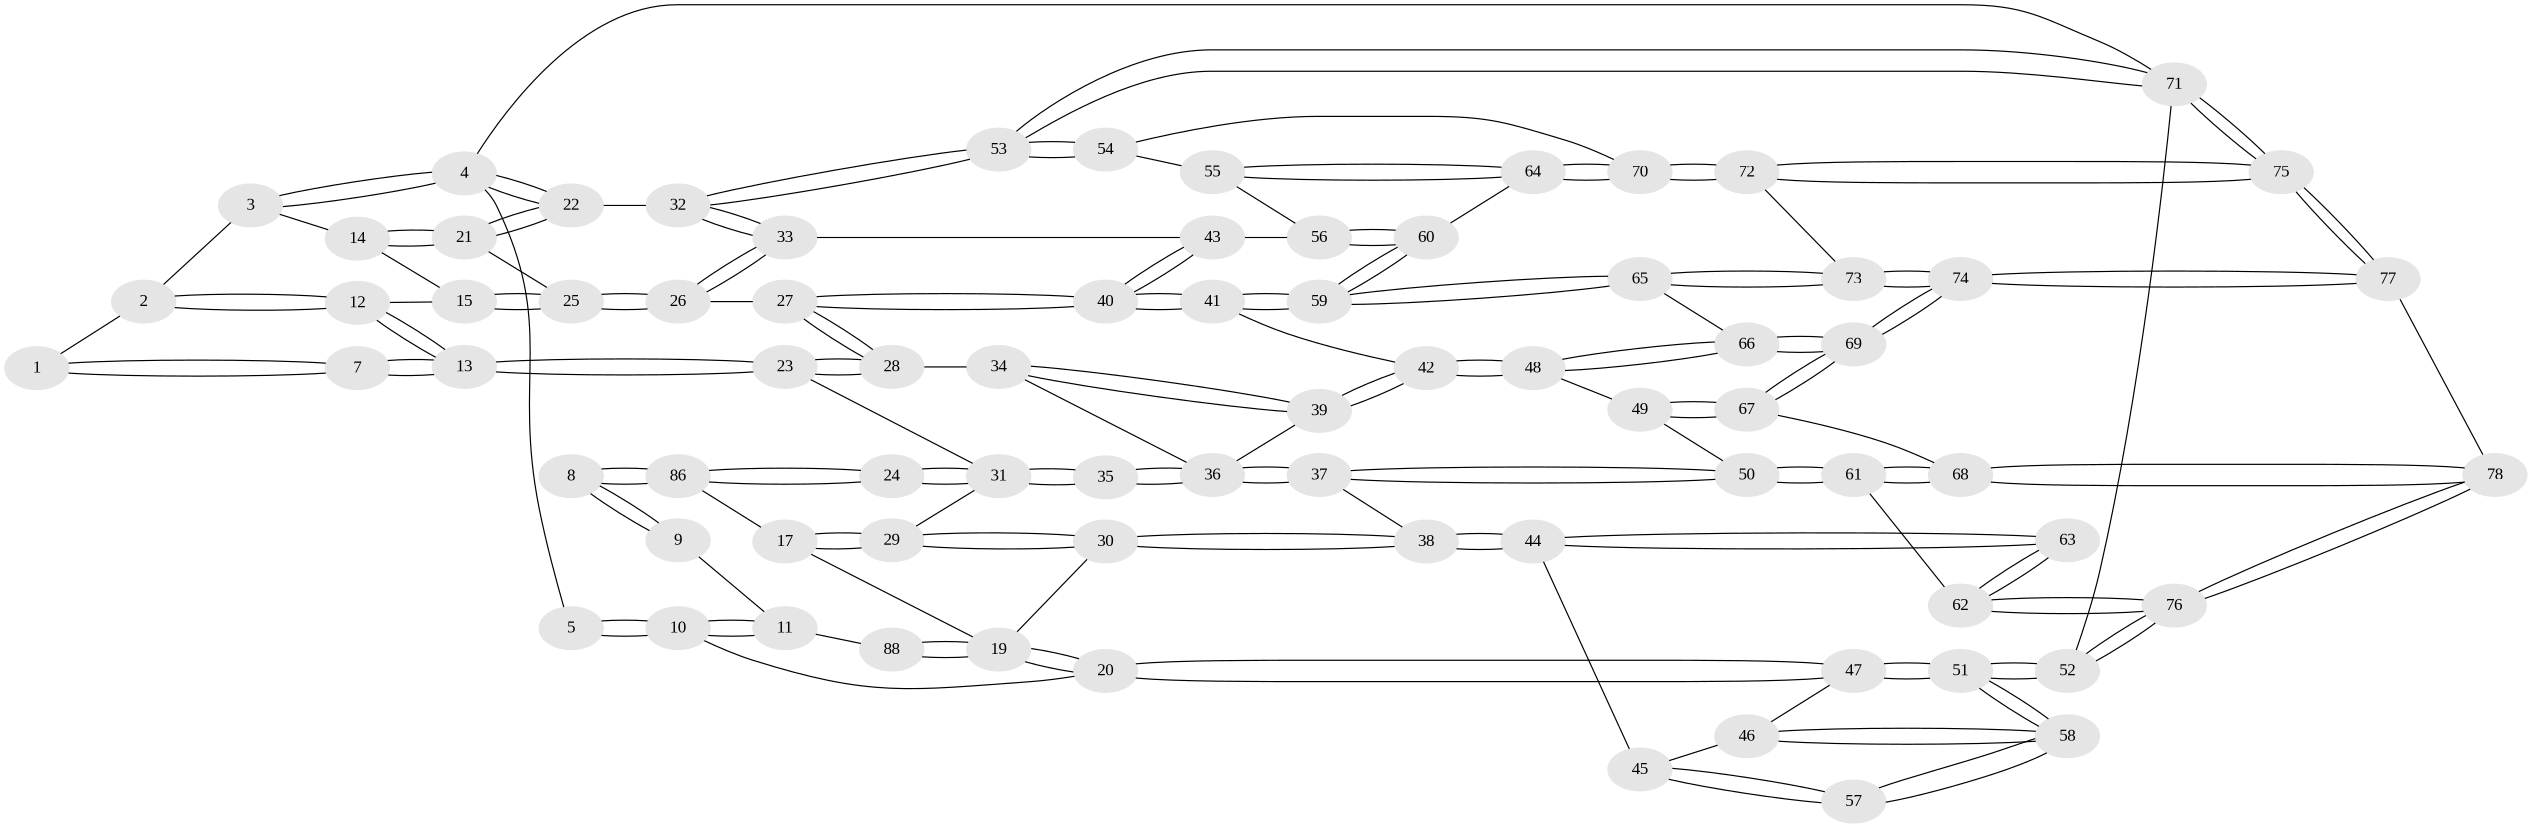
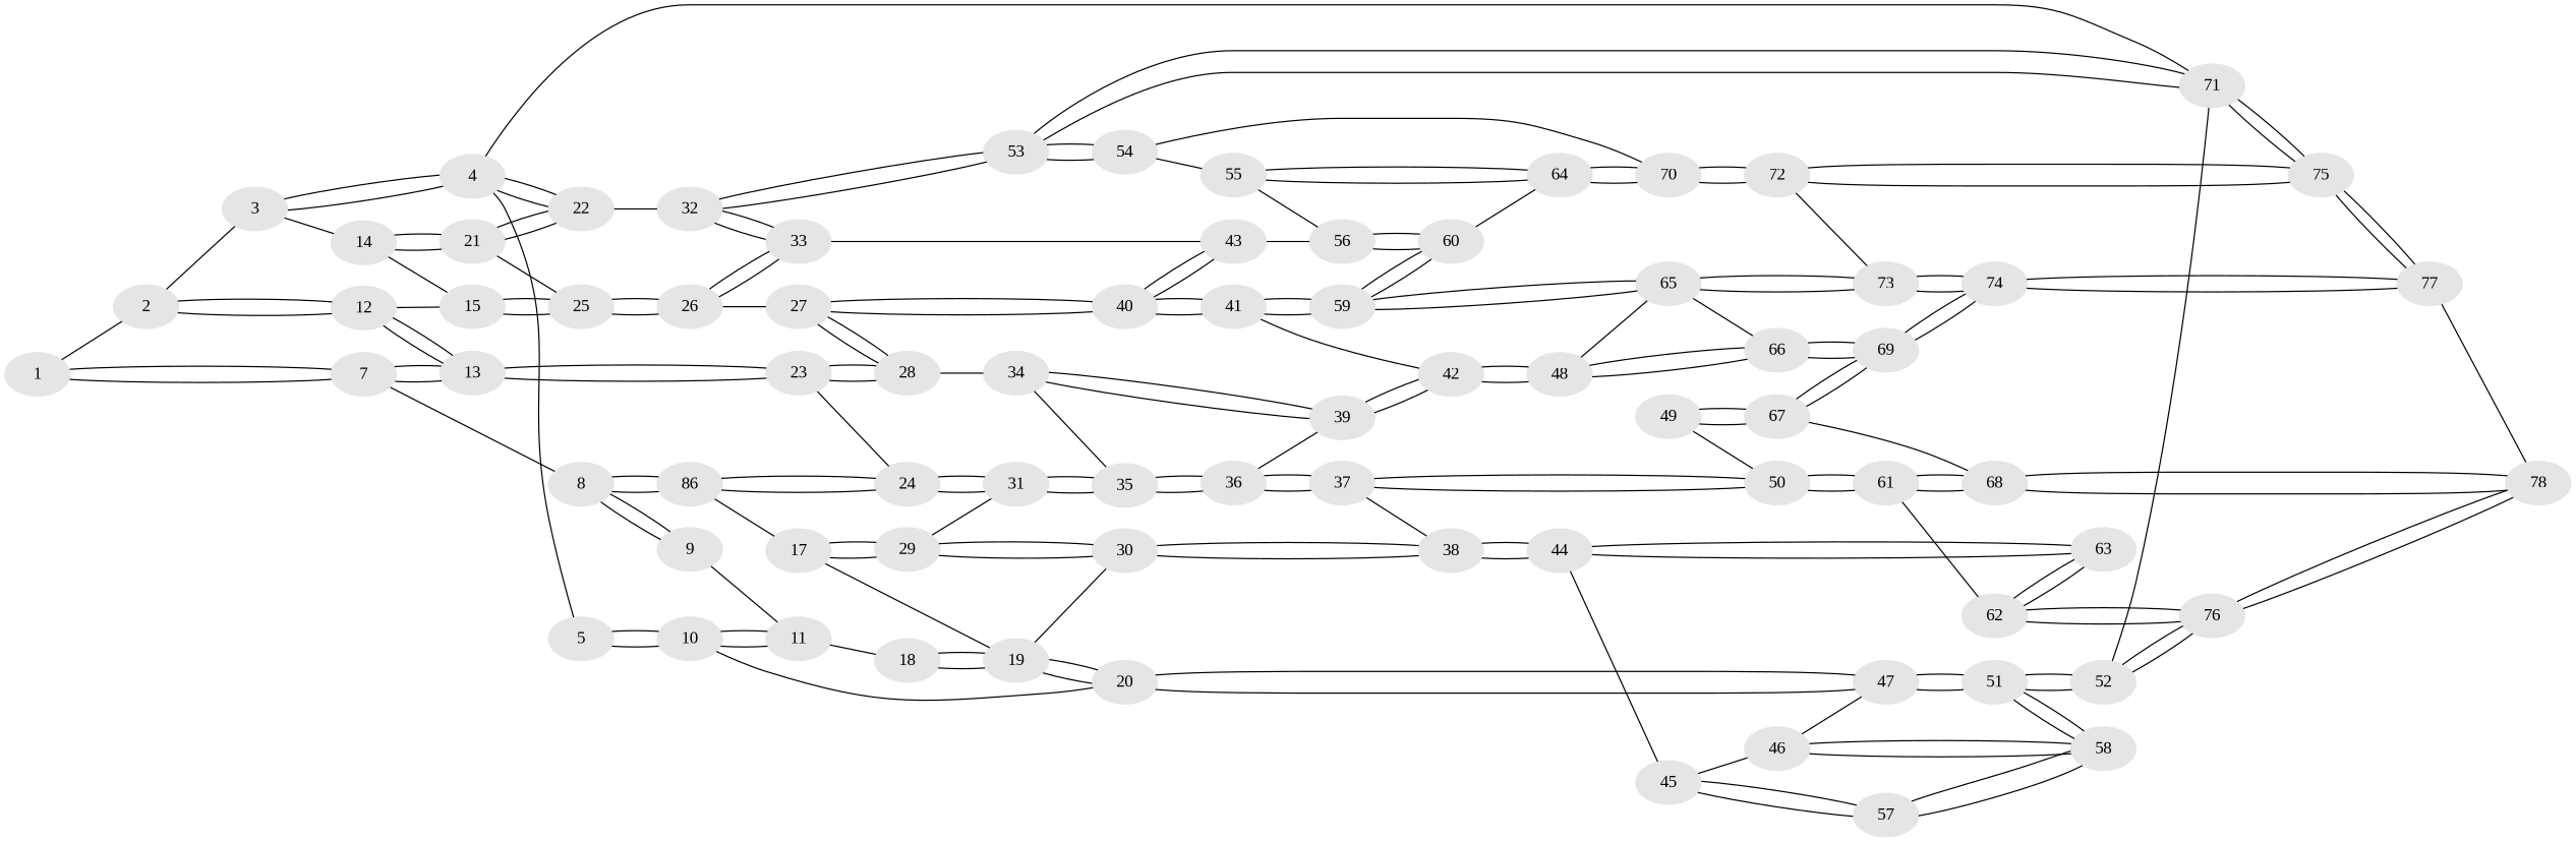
  graph {
    fontname="Liberation Serif"
    rankdir=LR
    node [color=gray90 fontname="Liberation Serif" style=filled]
    edge [fontname="Liberation Serif"]
    1
    2
    7
    3
    12
    8
    13
    4
    14
    15
    5
    22
    71
    21
    10
    32
    75
    11
    20
    52
    76
    9
    n23 [label=86]
    23
    17
    24
-   18 [label=88]
+   18
    47
    19
    25
    28
    26
    29
    31
    30
    38
    51
    33
    53
    34
    35
    27
    40
    43
    41
    39
    44
    36
    54
    56
    42
    37
    50
    61
    45
    63
    48
    59
    60
    65
    49
    66
    46
    57
    58
    67
    69
    68
    62
    78
    55
    70
    64
    72
    73
    74
    77
    1 -- 2
    1 -- 7
    1 -- 7
    2 -- 3
    2 -- 12
    2 -- 12
+   7 -- 8
    7 -- 13
    7 -- 13
    3 -- 4
    3 -- 4
    3 -- 14
    12 -- 13
    12 -- 13
    12 -- 15
    8 -- 9
    8 -- 9
    8 -- n23
    8 -- n23
    13 -- 23
    13 -- 23
    4 -- 5
    4 -- 22
    4 -- 22
    4 -- 71
    14 -- 15
    14 -- 21
    14 -- 21
    15 -- 25
    15 -- 25
    5 -- 10
    5 -- 10
    22 -- 32
    71 -- 75
    71 -- 75
    21 -- 22
    21 -- 22
    21 -- 25
    10 -- 11
    10 -- 11
    10 -- 20
    32 -- 33
    32 -- 33
    32 -- 53
    32 -- 53
    75 -- 77
    75 -- 77
    11 -- 18
    20 -- 47
    20 -- 47
    52 -- 71
    52 -- 76
    52 -- 76
    76 -- 78
    76 -- 78
    9 -- 11
    n23 -- 17
    n23 -- 24
    n23 -- 24
-   23 -- 31
+   23 -- 24
    23 -- 28
    23 -- 28
    17 -- 19
    17 -- 29
    17 -- 29
    24 -- 31
    24 -- 31
    18 -- 19
    18 -- 19
    47 -- 51
    47 -- 51
    19 -- 20
    19 -- 20
    19 -- 30
    25 -- 26
    25 -- 26
    28 -- 34
    26 -- 33
    26 -- 33
    26 -- 27
    29 -- 31
    29 -- 30
    29 -- 30
    31 -- 35
    31 -- 35
    30 -- 38
    30 -- 38
    38 -- 44
    38 -- 44
    51 -- 52
    51 -- 52
    51 -- 58
    51 -- 58
    33 -- 43
    53 -- 71
    53 -- 71
    53 -- 54
    53 -- 54
-   34 -- 36
+   34 -- 35
    34 -- 39
    34 -- 39
    35 -- 36
    35 -- 36
    27 -- 28
    27 -- 28
    27 -- 40
    27 -- 40
    40 -- 43
    40 -- 43
    40 -- 41
    40 -- 41
    43 -- 56
    41 -- 42
    41 -- 59
    41 -- 59
    39 -- 42
    39 -- 42
    44 -- 45
    44 -- 63
    44 -- 63
    36 -- 39
    36 -- 37
    36 -- 37
    54 -- 55
    54 -- 70
    56 -- 60
    56 -- 60
    42 -- 48
    42 -- 48
    37 -- 38
    37 -- 50
    37 -- 50
    50 -- 61
    50 -- 61
    61 -- 68
    61 -- 68
    61 -- 62
    45 -- 46
    45 -- 57
    45 -- 57
-   48 -- 49
+   48 -- 65
    48 -- 66
    48 -- 66
    59 -- 60
    59 -- 60
    59 -- 65
    59 -- 65
    60 -- 64
    65 -- 66
    65 -- 73
    65 -- 73
    49 -- 50
    49 -- 67
    49 -- 67
    66 -- 69
    66 -- 69
    46 -- 47
    46 -- 58
    46 -- 58
    57 -- 58
    57 -- 58
    67 -- 69
    67 -- 69
    67 -- 68
    69 -- 74
    69 -- 74
    68 -- 78
    68 -- 78
    62 -- 76
    62 -- 76
    62 -- 63
    62 -- 63
    55 -- 56
    55 -- 64
    55 -- 64
    70 -- 72
    70 -- 72
    64 -- 70
    64 -- 70
    72 -- 75
    72 -- 75
    72 -- 73
    73 -- 74
    73 -- 74
    74 -- 77
    74 -- 77
    77 -- 78
  }
